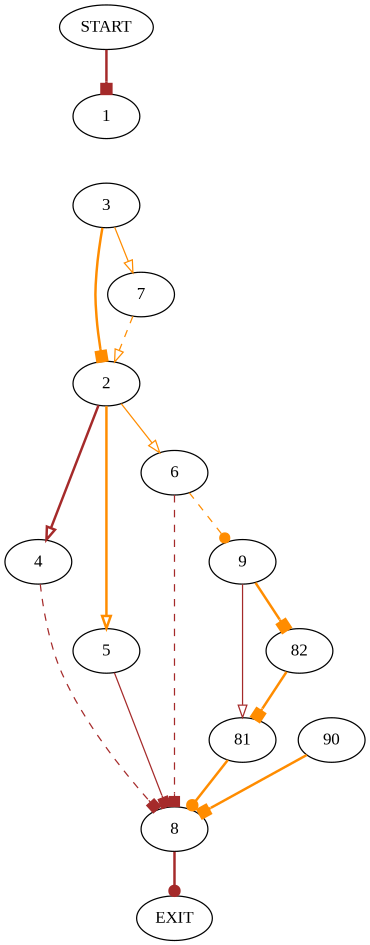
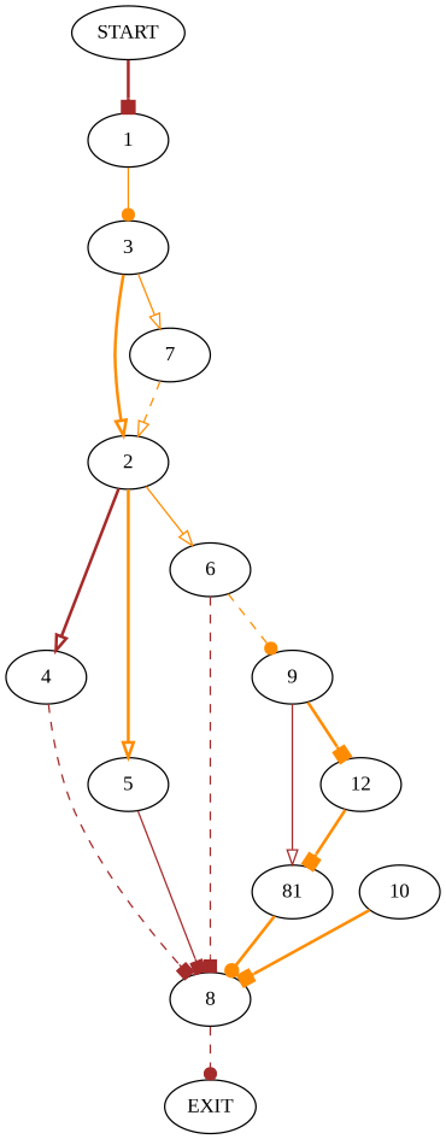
  digraph {
    fontname="Liberation Serif"
    node [fontname="Liberation Serif"]
    edge [arrowhead=box color=darkorange fontname="Liberation Serif" style=bold]
    n1 [label=START]
    1
    3
    2
    4
    5
    6
    7
    8
    9
    n11 [label=EXIT]
-   10 [label=90]
+   10
    n13 [label=81]
-   12 [label=82]
+   12
    n1 -> 1 [color=brown]
-   3 -> 2
+   1 -> 3 [arrowhead=dot style=solid]
+   3 -> 2 [arrowhead=onormal]
    3 -> 7 [arrowhead=onormal style=solid]
    2 -> 4 [arrowhead=onormal color=brown]
    2 -> 5 [arrowhead=onormal]
    2 -> 6 [arrowhead=onormal style=solid]
    4 -> 8 [color=brown style=dashed]
    5 -> 8 [color=brown style=solid]
    6 -> 8 [color=brown style=dashed]
    6 -> 9 [arrowhead=dot style=dashed]
    7 -> 2 [arrowhead=onormal style=dashed]
-   8 -> n11 [arrowhead=dot color=brown]
+   8 -> n11 [arrowhead=dot color=brown style=dashed]
    9 -> n13 [arrowhead=onormal color=brown style=solid]
    9 -> 12
    10 -> 8
    n13 -> 8 [arrowhead=dot]
    12 -> n13
  }
